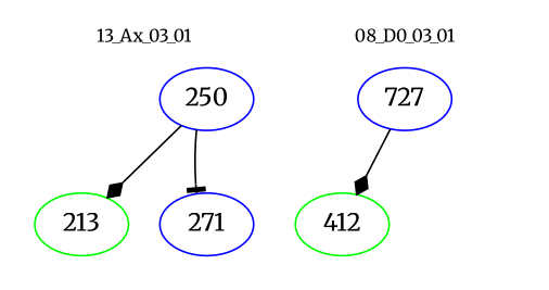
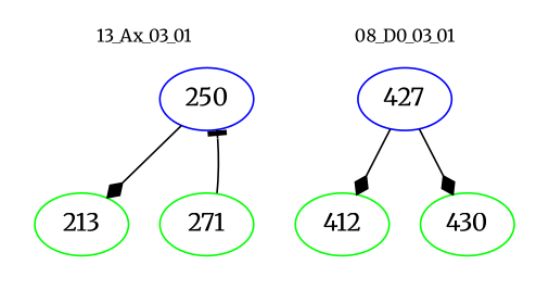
  digraph {
    fontname=Merriweather
    node [color=green fontname=Merriweather]
    edge [arrowhead=diamond color=black fontname=Merriweather]
    n1 [color=blue label=250]
    n2 [label=213]
-   n3 [color=blue label=271]
-   n4 [color=blue label=727]
+   n3 [label=271]
+   n4 [color=blue label=427]
    n5 [label=412]
+   n6 [label=430]
    subgraph cluster_1 {
      color=white
      fontsize=10
      label="13_Ax_03_01"
      n1
      n2
      n3
    }
    subgraph cluster_2 {
      color=white
      fontsize=10
      label="08_D0_03_01"
      n4
      n5
+     n6
    }
    n1 -> n2
-   n1 -> n3 [arrowhead=tee]
+   n3 -> n1 [arrowhead=tee]
    n4 -> n5
+   n4 -> n6
  }
